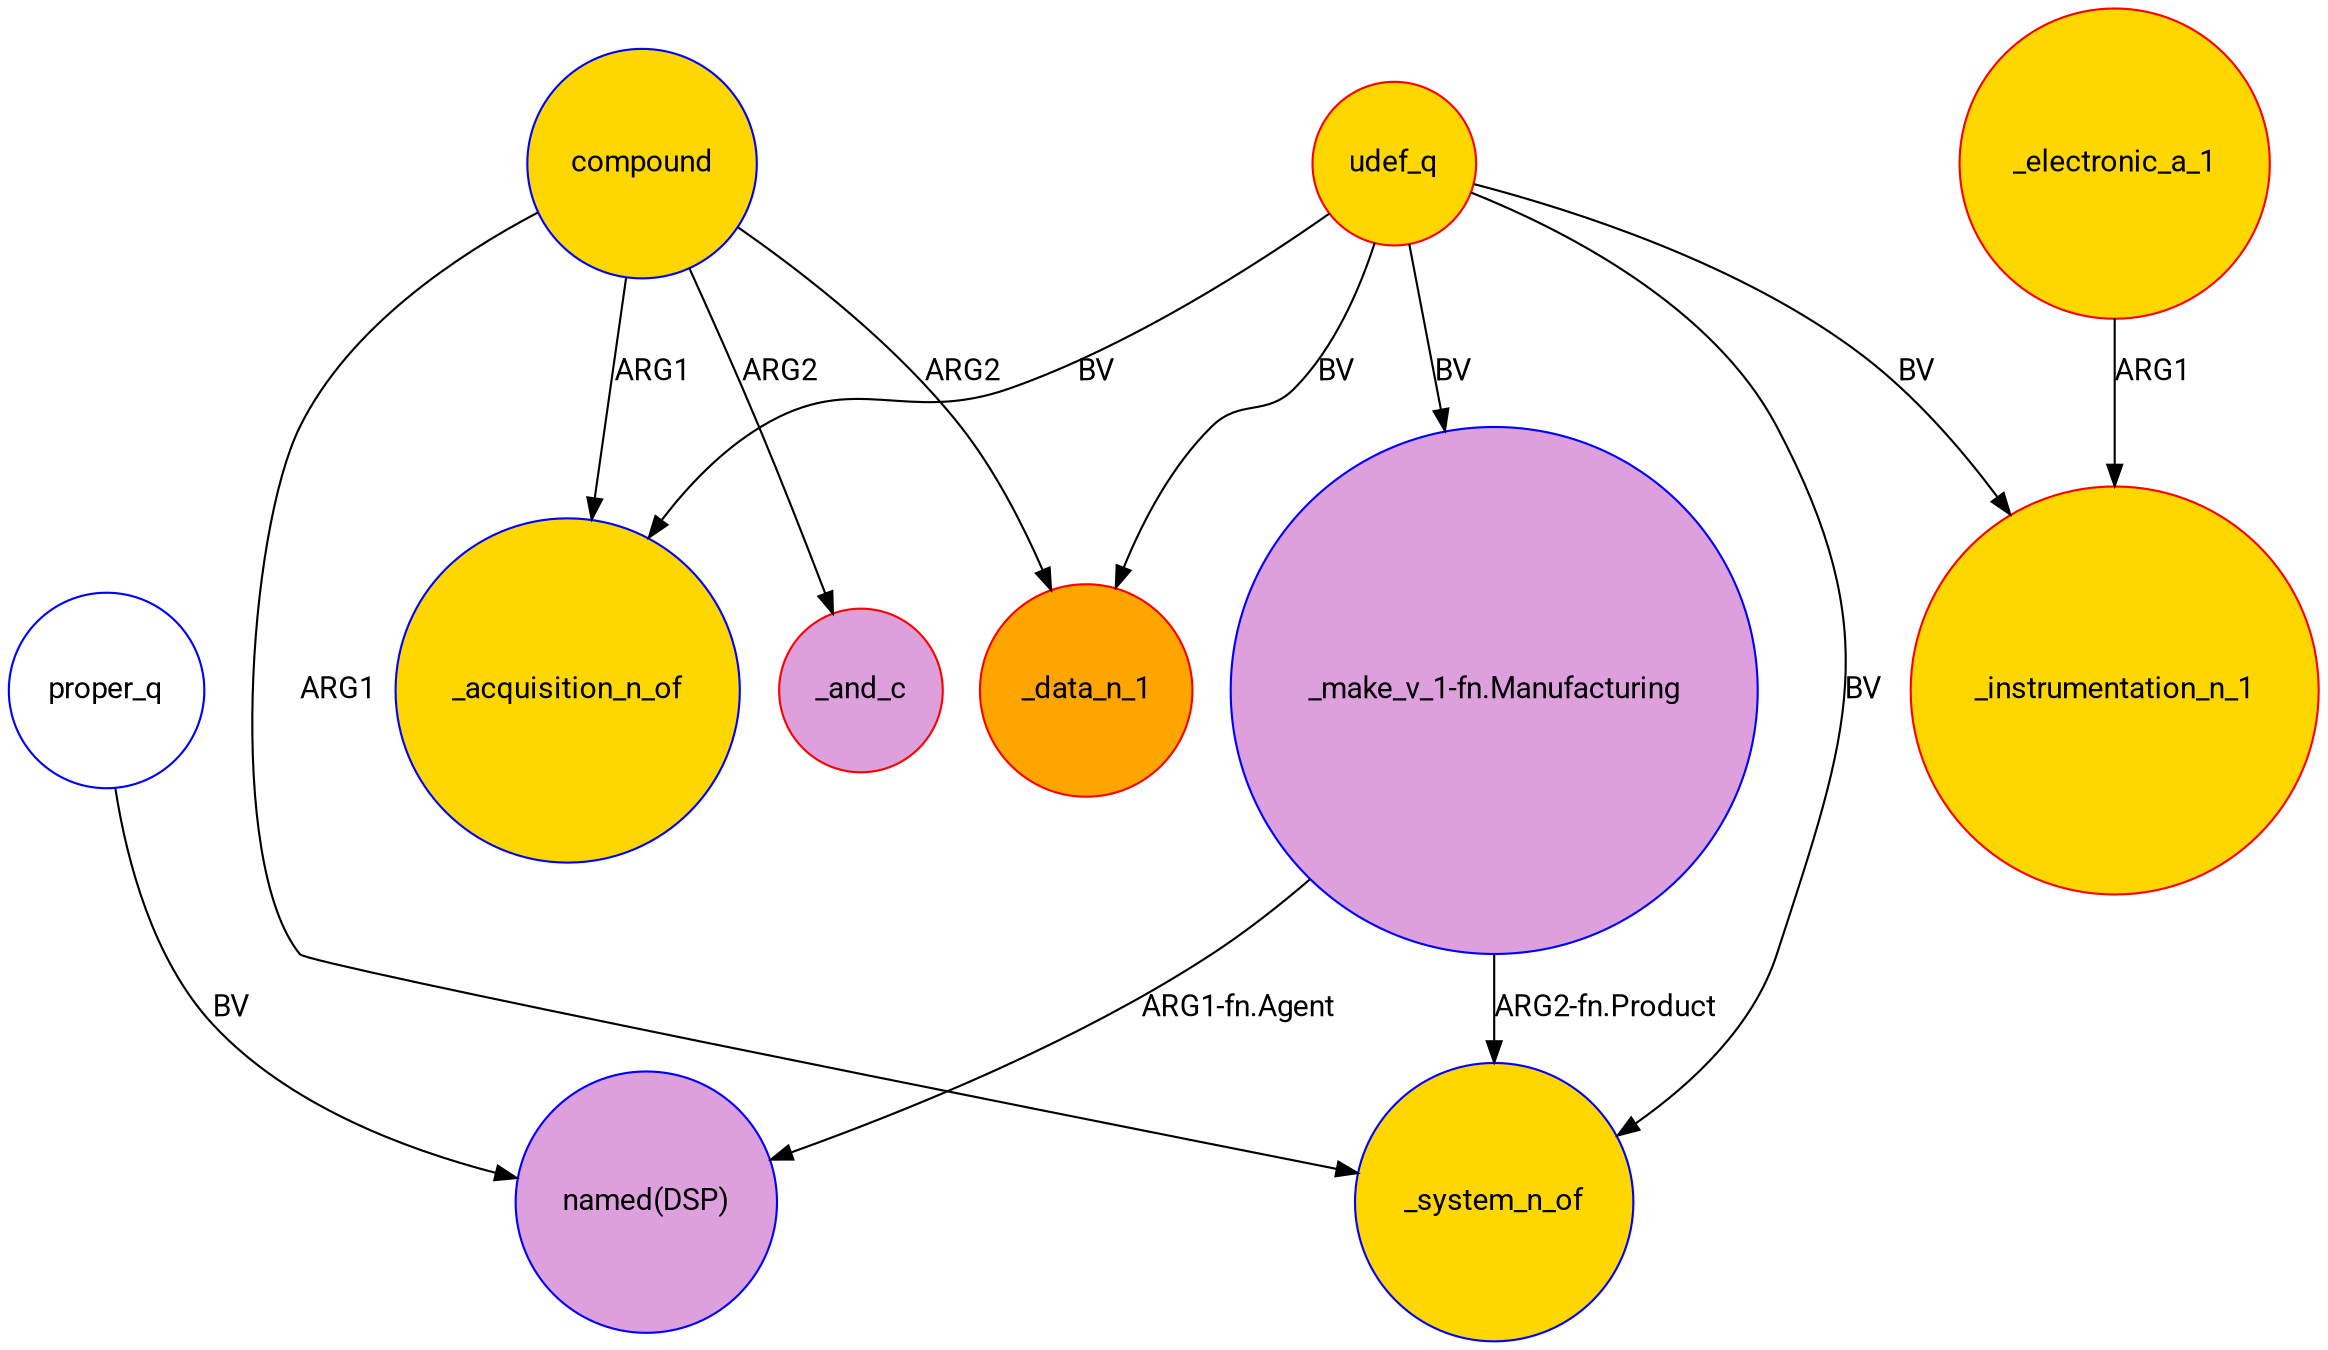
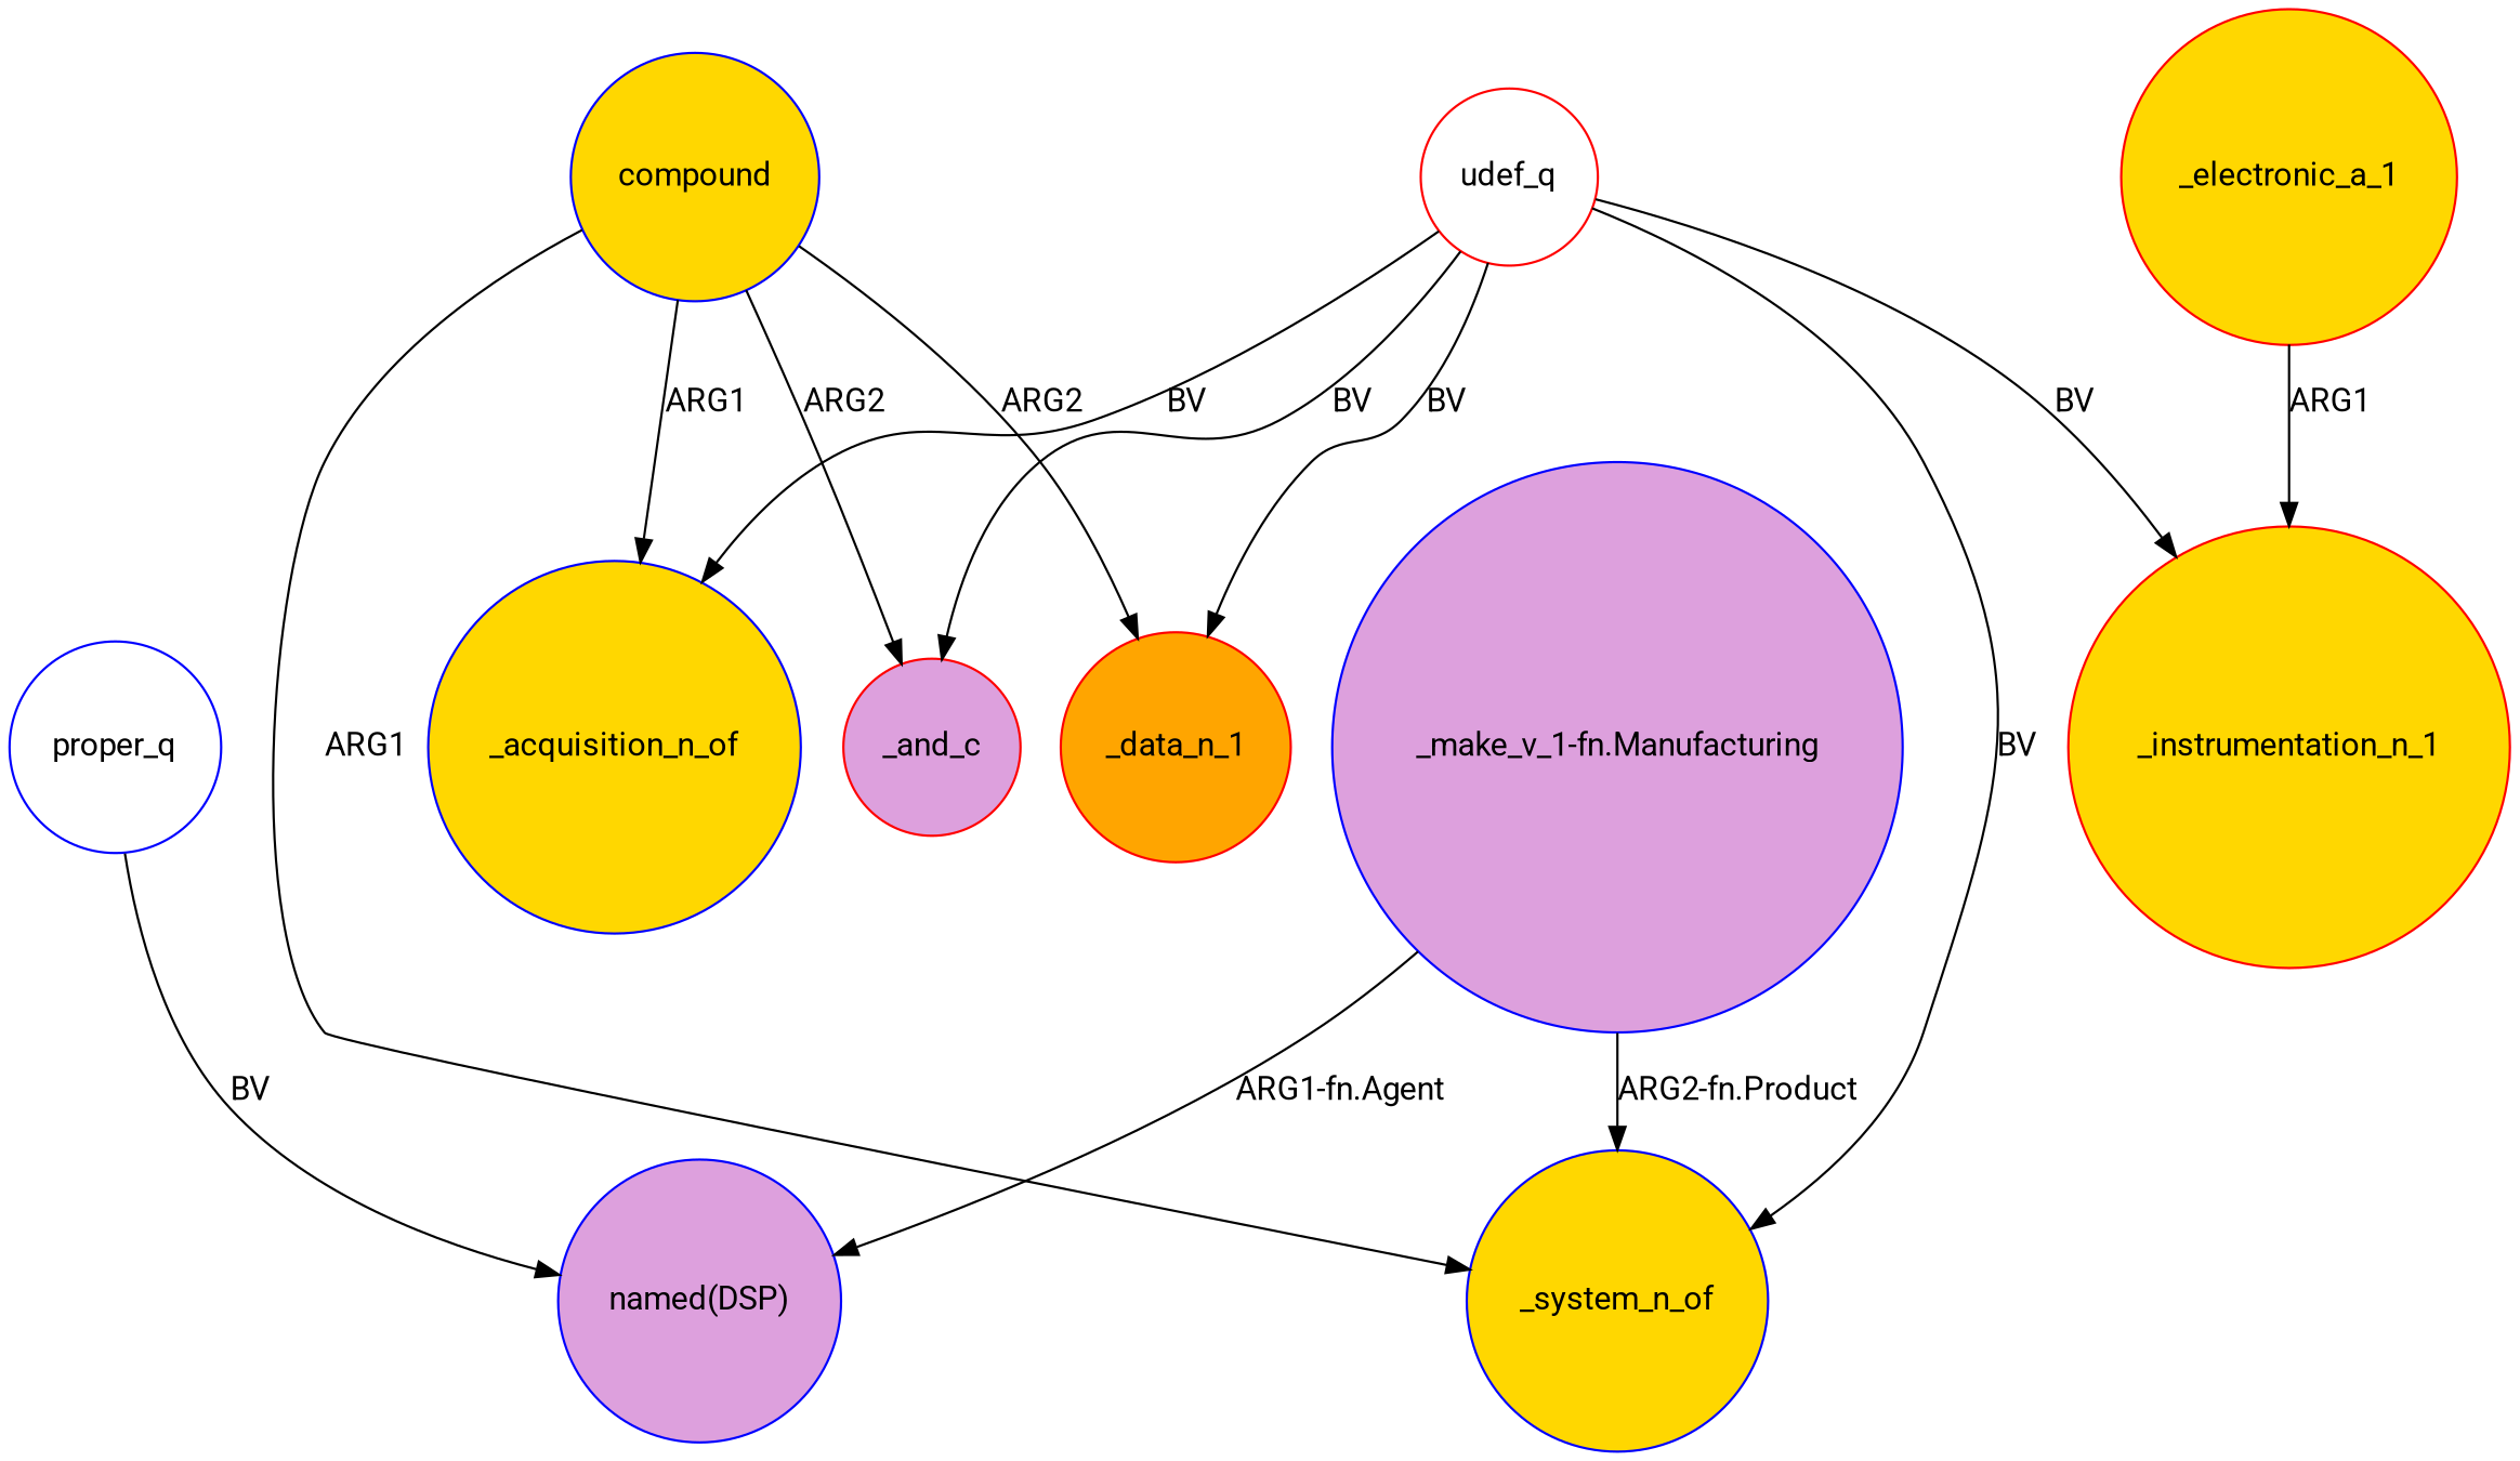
  digraph {
    fontname=Roboto
    node [color=blue fillcolor=gold fontname=Roboto shape=circle style=filled]
    edge [fontname=Roboto]
    proper_q [fillcolor=white]
    "named(DSP)" [fillcolor=plum]
    _and_c [color=red fillcolor=plum]
    compound
    _data_n_1 [color=red fillcolor=orange]
    _system_n_of
    _acquisition_n_of
    _electronic_a_1 [color=red]
    _instrumentation_n_1 [color=red]
-   udef_q [color=red]
+   udef_q [color=red fillcolor=white]
    "_make_v_1-fn.Manufacturing" [fillcolor=plum]
    proper_q -> "named(DSP)" [label=BV]
    compound -> _and_c [label=ARG2]
    compound -> _data_n_1 [label=ARG2]
    compound -> _system_n_of [label=ARG1]
    compound -> _acquisition_n_of [label=ARG1]
    _electronic_a_1 -> _instrumentation_n_1 [label=ARG1]
-   udef_q -> "_make_v_1-fn.Manufacturing" [label=BV]
+   udef_q -> _and_c [label=BV]
    udef_q -> _data_n_1 [label=BV]
    udef_q -> _system_n_of [label=BV]
    udef_q -> _acquisition_n_of [label=BV]
    udef_q -> _instrumentation_n_1 [label=BV]
    "_make_v_1-fn.Manufacturing" -> "named(DSP)" [label="ARG1-fn.Agent"]
    "_make_v_1-fn.Manufacturing" -> _system_n_of [label="ARG2-fn.Product"]
  }
